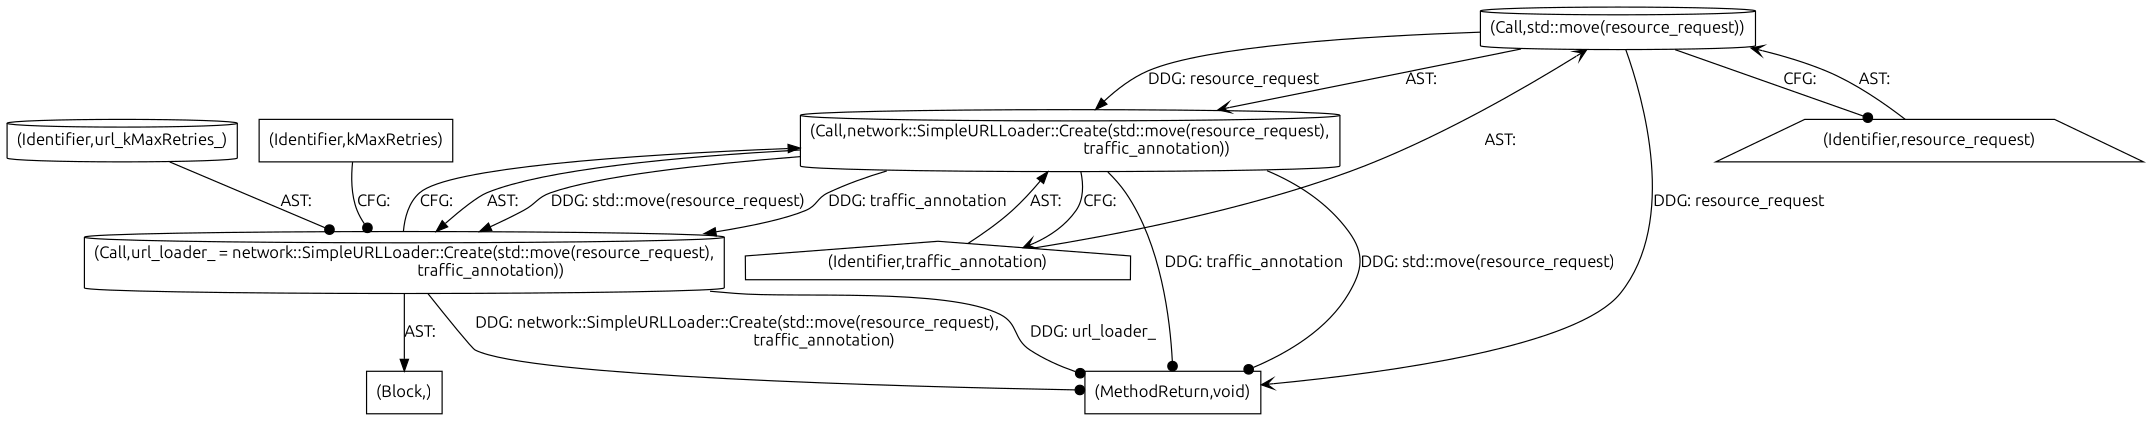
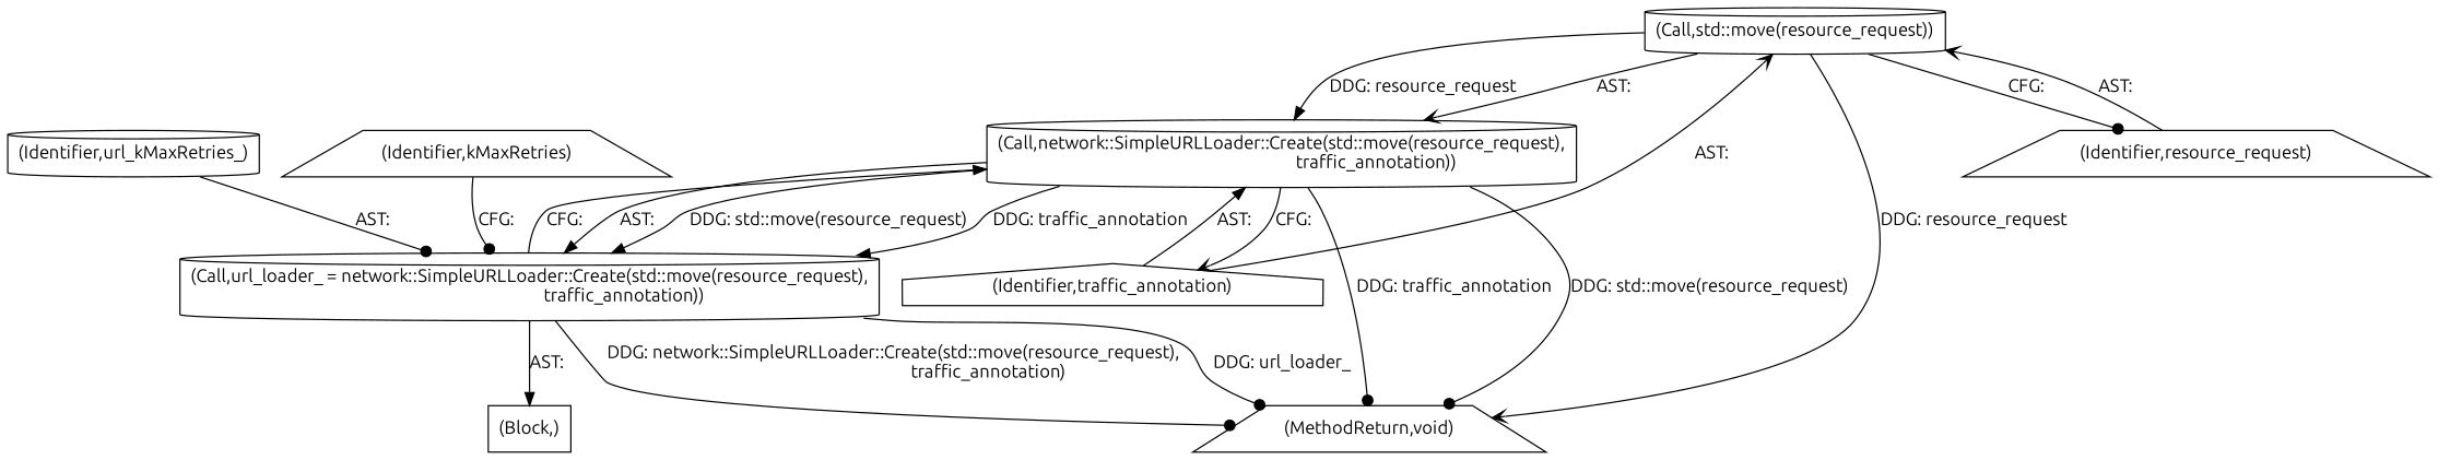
  digraph {
    fontname=Ubuntu
    node [fontname=Ubuntu shape=cylinder]
    edge [arrowhead=normal fontname=Ubuntu]
    n1 [label="(Call,std::move(resource_request))"]
    n2 [label="(Call,network::SimpleURLLoader::Create(std::move(resource_request),\n                                                 traffic_annotation))"]
    n3 [label="(Identifier,resource_request)" shape=trapezium]
-   n4 [label="(MethodReturn,void)" shape=box]
+   n4 [label="(MethodReturn,void)" shape=trapezium]
    n5 [label="(Call,url_loader_ = network::SimpleURLLoader::Create(std::move(resource_request),\n                                                 traffic_annotation))"]
    n6 [label="(Identifier,traffic_annotation)" shape=house]
    n7 [label="(Block,)" shape=box]
    n8 [label="(Identifier,url_kMaxRetries_)"]
-   n9 [label="(Identifier,kMaxRetries)" shape=box]
+   n9 [label="(Identifier,kMaxRetries)" shape=trapezium]
    n1 -> n2 [arrowhead=vee label="AST: "]
    n1 -> n2 [label="DDG: resource_request"]
    n1 -> n3 [arrowhead=dot label="CFG: "]
    n1 -> n4 [arrowhead=vee label="DDG: resource_request"]
    n2 -> n4 [arrowhead=dot label="DDG: traffic_annotation"]
    n2 -> n4 [arrowhead=dot label="DDG: std::move(resource_request)"]
    n2 -> n5 [label="AST: "]
    n2 -> n5 [label="DDG: std::move(resource_request)"]
    n2 -> n5 [label="DDG: traffic_annotation"]
    n2 -> n6 [arrowhead=vee label="CFG: "]
    n3 -> n1 [arrowhead=vee label="AST: "]
    n5 -> n2 [label="CFG: "]
    n5 -> n4 [arrowhead=dot label="DDG: network::SimpleURLLoader::Create(std::move(resource_request),\n                                                 traffic_annotation)"]
    n5 -> n4 [arrowhead=dot label="DDG: url_loader_"]
    n5 -> n7 [label="AST: "]
    n6 -> n1 [arrowhead=vee label="AST: "]
    n6 -> n2 [label="AST: "]
    n8 -> n5 [arrowhead=dot label="AST: "]
    n9 -> n5 [arrowhead=dot label="CFG: "]
  }
